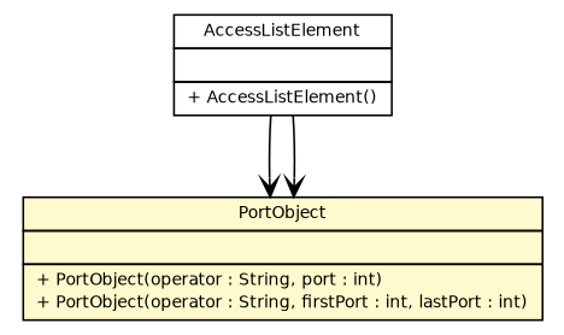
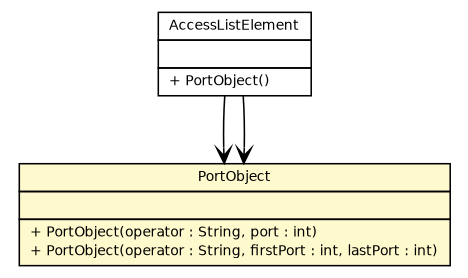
  digraph {
    node [fontcolor=black fontname=Helvetica fontsize=9.0 shape=plaintext]
    edge [arrowhead=open color=black fontcolor=black fontname=Helvetica fontsize=10.0 headport=p labelfontname=Helvetica labelfontsize=10 tailport=p]
    n1 [label=<<table border="0" cellborder="1" cellspacing="0" cellpadding="2" port="p" bgcolor="lemonChiffon" href="./PortObject.html"> 		<tr><td><table border="0" cellspacing="0" cellpadding="1"> 			<tr><td> PortObject </td></tr> 		</table></td></tr> 		<tr><td><table border="0" cellspacing="0" cellpadding="1"> 			<tr><td align="left">  </td></tr> 		</table></td></tr> 		<tr><td><table border="0" cellspacing="0" cellpadding="1"> 			<tr><td align="left"> + PortObject(operator : String, port : int) </td></tr> 			<tr><td align="left"> + PortObject(operator : String, firstPort : int, lastPort : int) </td></tr> 		</table></td></tr> 		</table>>]
-   n2 [label=<<table border="0" cellborder="1" cellspacing="0" cellpadding="2" port="p" href="./AccessListElement.html"> 		<tr><td><table border="0" cellspacing="0" cellpadding="1"> 			<tr><td> AccessListElement </td></tr> 		</table></td></tr> 		<tr><td><table border="0" cellspacing="0" cellpadding="1"> 			<tr><td align="left">  </td></tr> 		</table></td></tr> 		<tr><td><table border="0" cellspacing="0" cellpadding="1"> 			<tr><td align="left"> + AccessListElement() </td></tr> 		</table></td></tr> 		</table>>]
+   n2 [label=<<table border="0" cellborder="1" cellspacing="0" cellpadding="2" port="p" href="./AccessListElement.html"> 		<tr><td><table border="0" cellspacing="0" cellpadding="1"> 			<tr><td> AccessListElement </td></tr> 		</table></td></tr> 		<tr><td><table border="0" cellspacing="0" cellpadding="1"> 			<tr><td align="left">  </td></tr> 		</table></td></tr> 		<tr><td><table border="0" cellspacing="0" cellpadding="1"> 			<tr><td align="left"> + PortObject() </td></tr> 		</table></td></tr> 		</table>>]
    n2 -> n1
    n2 -> n1
  }
